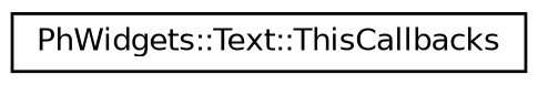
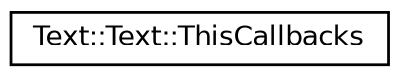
  digraph {
    rankdir=LR
-   n1 [color=black fillcolor=white fontname=Helvetica fontsize=10 height=0.2 label="PhWidgets::Text::ThisCallbacks" shape=record style=filled width=0.4]
+   n1 [color=black fillcolor=white fontname=Helvetica fontsize=10 height=0.2 label="Text::Text::ThisCallbacks" shape=record style=filled width=0.4]
  }
